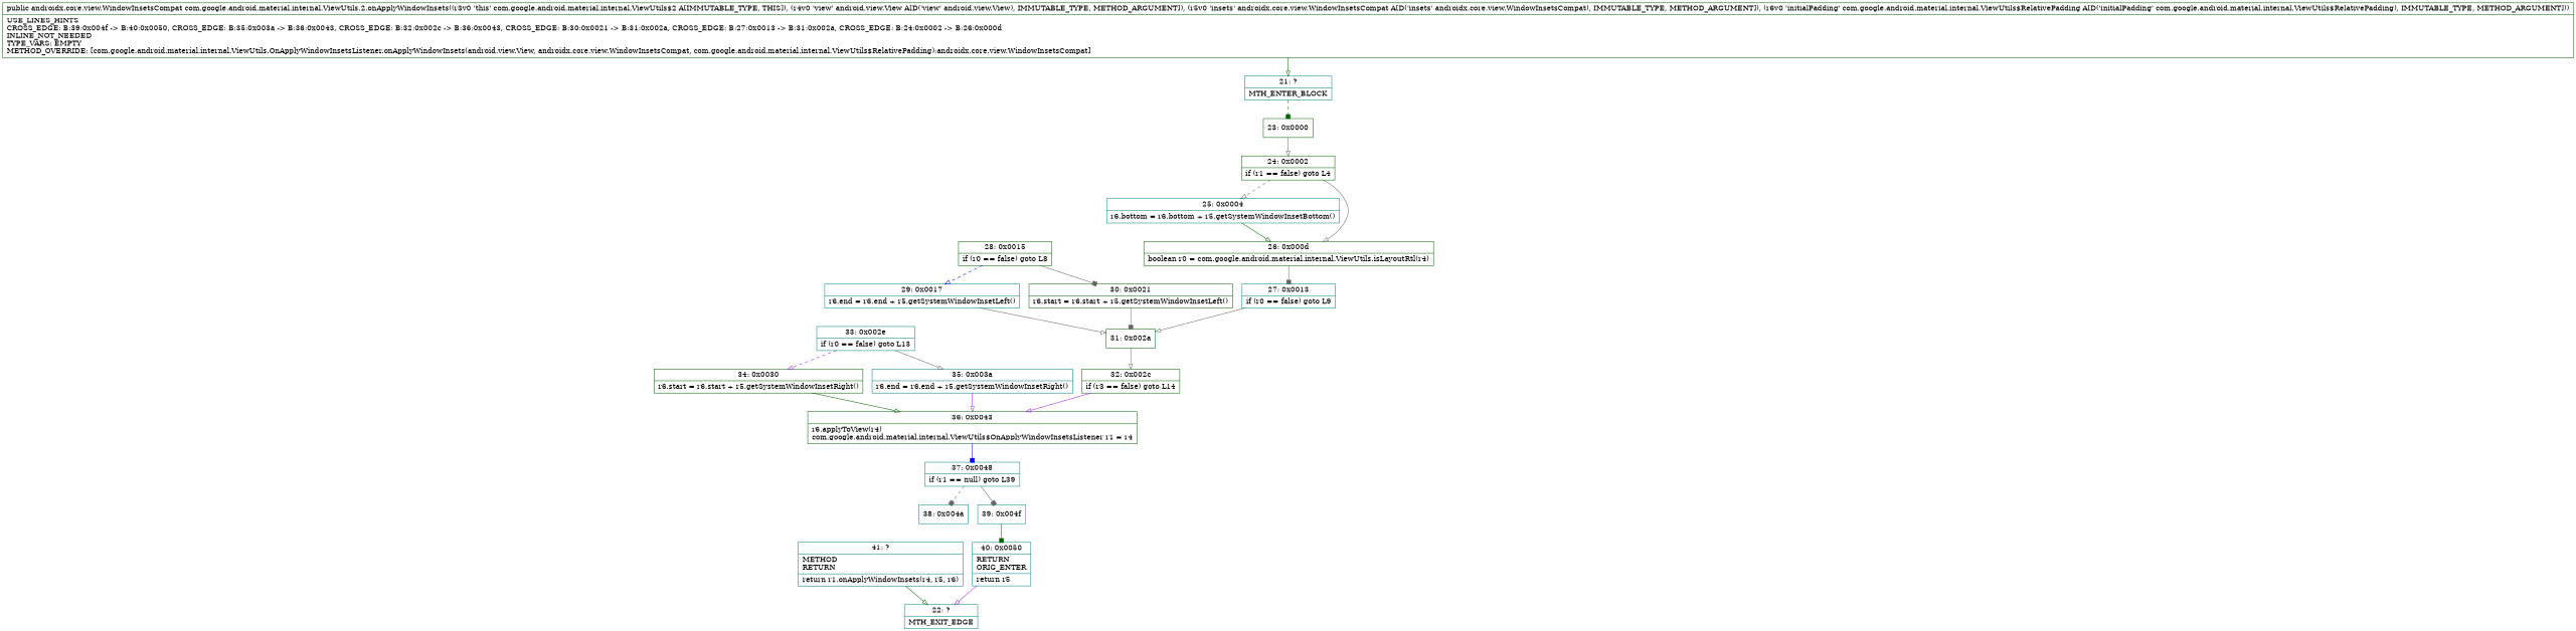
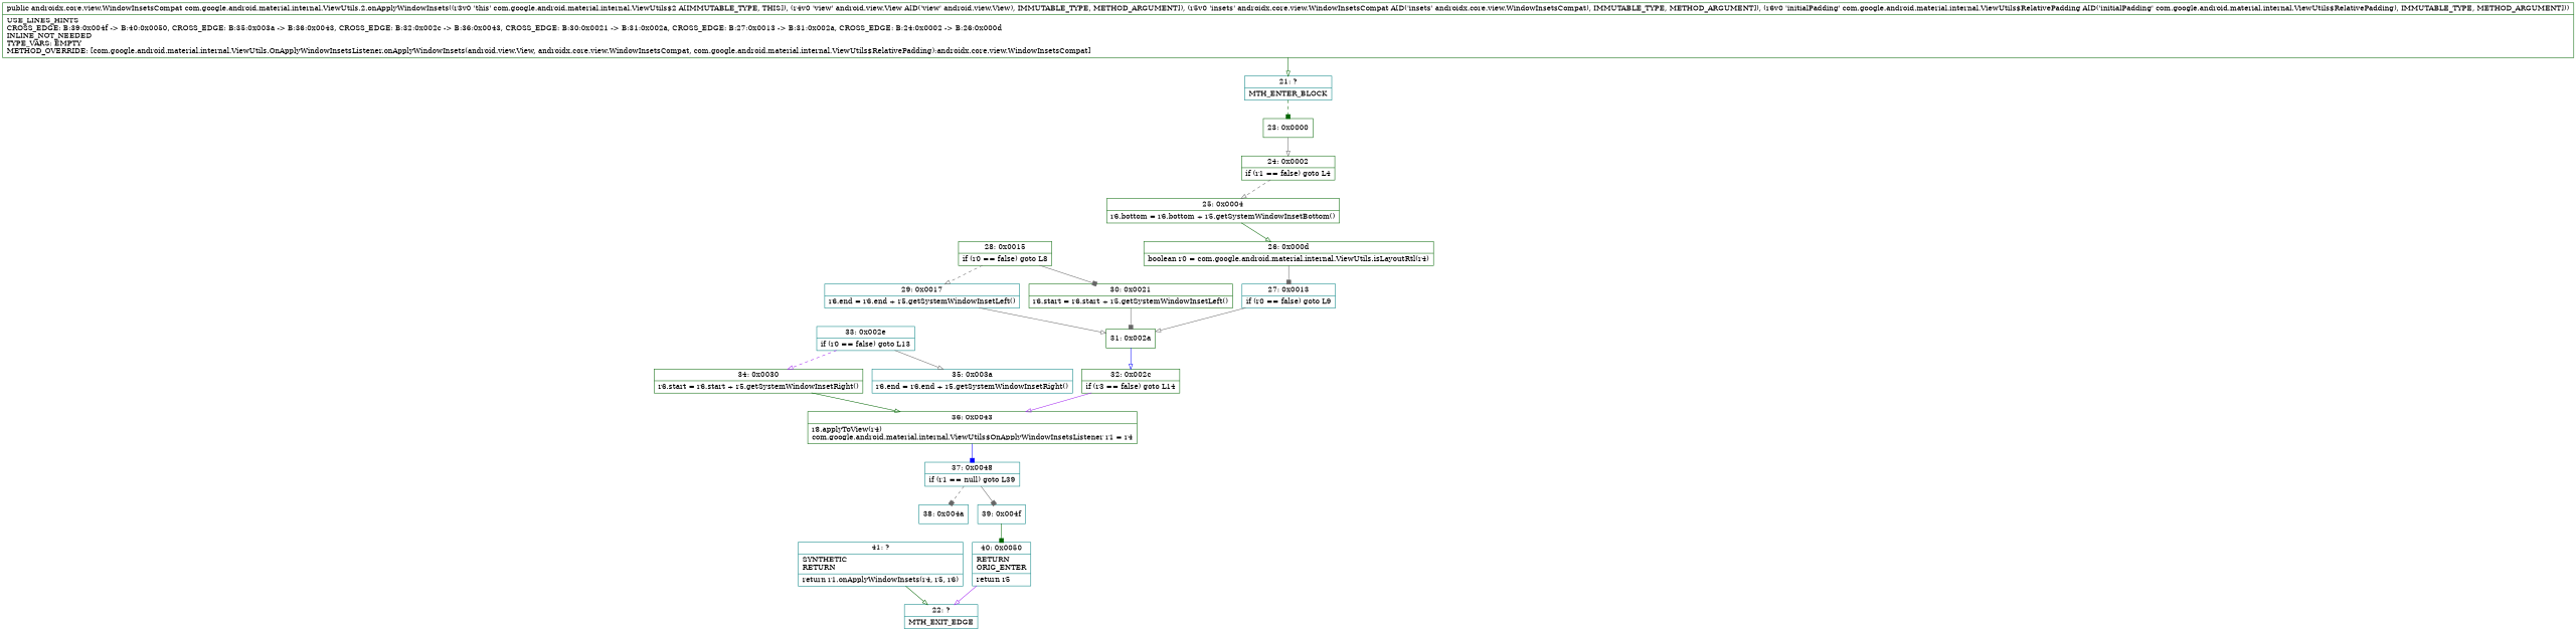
  digraph {
    node [color=teal shape=record]
    edge [arrowhead=onormal color=gray40]
    n1 [label="{21\:\ ?|MTH_ENTER_BLOCK\l}"]
    n2 [color=darkgreen label="{23\:\ 0x0000}"]
    n3 [color=darkgreen label="{24\:\ 0x0002|if (r1 == false) goto L4\l}"]
-   n4 [label="{25\:\ 0x0004|r6.bottom = r6.bottom + r5.getSystemWindowInsetBottom()\l}"]
+   n4 [color=darkgreen label="{25\:\ 0x0004|r6.bottom = r6.bottom + r5.getSystemWindowInsetBottom()\l}"]
    n5 [color=darkgreen label="{26\:\ 0x000d|boolean r0 = com.google.android.material.internal.ViewUtils.isLayoutRtl(r4)\l}"]
    n6 [label="{27\:\ 0x0013|if (r0 == false) goto L9\l}"]
    n7 [color=darkgreen label="{31\:\ 0x002a}"]
    n8 [color=darkgreen label="{28\:\ 0x0015|if (r0 == false) goto L8\l}"]
    n9 [label="{29\:\ 0x0017|r6.end = r6.end + r5.getSystemWindowInsetLeft()\l}"]
    n10 [color=darkgreen label="{30\:\ 0x0021|r6.start = r6.start + r5.getSystemWindowInsetLeft()\l}"]
    n11 [color=darkgreen label="{32\:\ 0x002c|if (r3 == false) goto L14\l}"]
-   n12 [color=darkgreen label="{36\:\ 0x0043|r6.applyToView(r4)\lcom.google.android.material.internal.ViewUtils$OnApplyWindowInsetsListener r1 = r4\l}"]
+   n12 [color=darkgreen label="{36\:\ 0x0043|r8.applyToView(r4)\lcom.google.android.material.internal.ViewUtils$OnApplyWindowInsetsListener r1 = r4\l}"]
    n13 [label="{33\:\ 0x002e|if (r0 == false) goto L13\l}"]
    n14 [color=darkgreen label="{34\:\ 0x0030|r6.start = r6.start + r5.getSystemWindowInsetRight()\l}"]
    n15 [label="{35\:\ 0x003a|r6.end = r6.end + r5.getSystemWindowInsetRight()\l}"]
    n16 [label="{37\:\ 0x0048|if (r1 == null) goto L39\l}"]
    n17 [label="{38\:\ 0x004a}"]
    n18 [label="{39\:\ 0x004f}"]
    n19 [label="{40\:\ 0x0050|RETURN\lORIG_ENTER\l|return r5\l}"]
-   n20 [label="{41\:\ ?|METHOD\lRETURN\l|return r1.onApplyWindowInsets(r4, r5, r6)\l}"]
+   n20 [label="{41\:\ ?|SYNTHETIC\lRETURN\l|return r1.onApplyWindowInsets(r4, r5, r6)\l}"]
    n21 [label="{22\:\ ?|MTH_EXIT_EDGE\l}"]
    n22 [color=darkgreen label="{public androidx.core.view.WindowInsetsCompat com.google.android.material.internal.ViewUtils.2.onApplyWindowInsets((r3v0 'this' com.google.android.material.internal.ViewUtils$2 A[IMMUTABLE_TYPE, THIS]), (r4v0 'view' android.view.View A[D('view' android.view.View), IMMUTABLE_TYPE, METHOD_ARGUMENT]), (r5v0 'insets' androidx.core.view.WindowInsetsCompat A[D('insets' androidx.core.view.WindowInsetsCompat), IMMUTABLE_TYPE, METHOD_ARGUMENT]), (r6v0 'initialPadding' com.google.android.material.internal.ViewUtils$RelativePadding A[D('initialPadding' com.google.android.material.internal.ViewUtils$RelativePadding), IMMUTABLE_TYPE, METHOD_ARGUMENT]))  | USE_LINES_HINTS\lCROSS_EDGE: B:39:0x004f \-\> B:40:0x0050, CROSS_EDGE: B:35:0x003a \-\> B:36:0x0043, CROSS_EDGE: B:32:0x002c \-\> B:36:0x0043, CROSS_EDGE: B:30:0x0021 \-\> B:31:0x002a, CROSS_EDGE: B:27:0x0013 \-\> B:31:0x002a, CROSS_EDGE: B:24:0x0002 \-\> B:26:0x000d\lINLINE_NOT_NEEDED\lTYPE_VARS: EMPTY\lMETHOD_OVERRIDE: [com.google.android.material.internal.ViewUtils.OnApplyWindowInsetsListener.onApplyWindowInsets(android.view.View, androidx.core.view.WindowInsetsCompat, com.google.android.material.internal.ViewUtils$RelativePadding):androidx.core.view.WindowInsetsCompat]\l}"]
    n1 -> n2 [arrowhead=box color=darkgreen style=dashed]
    n2 -> n3
    n3 -> n4 [style=dashed]
-   n3 -> n5
    n4 -> n5 [color=darkgreen]
    n5 -> n6 [arrowhead=box]
    n6 -> n7
-   n7 -> n11
-   n8 -> n9 [color=blue style=dashed]
+   n7 -> n11 [color=blue]
+   n8 -> n9 [style=dashed]
    n8 -> n10 [arrowhead=box]
    n9 -> n7
    n10 -> n7 [arrowhead=box]
    n11 -> n12 [color=purple]
    n12 -> n16 [arrowhead=box color=blue]
    n13 -> n14 [color=purple style=dashed]
    n13 -> n15
    n14 -> n12 [color=darkgreen]
-   n15 -> n12 [color=purple]
    n16 -> n17 [arrowhead=box style=dashed]
    n16 -> n18 [arrowhead=box]
    n18 -> n19 [arrowhead=box color=darkgreen]
    n19 -> n21 [color=purple]
    n20 -> n21 [color=darkgreen]
    n22 -> n1 [color=darkgreen]
  }
